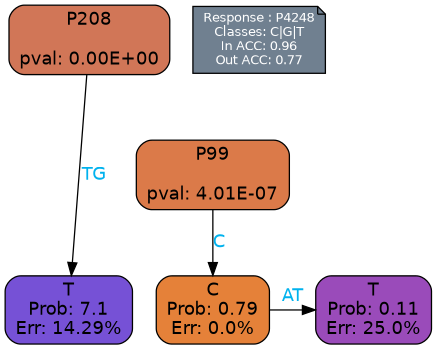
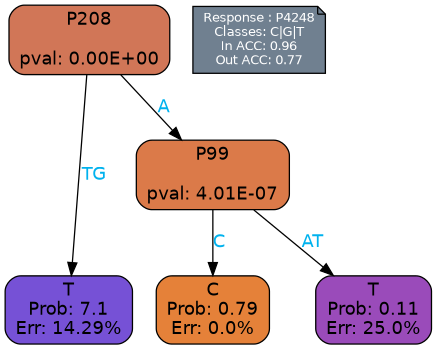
  digraph {
    ranksep=equally
    splines=polylines
    node [color=black fontname=helvetica shape=box style="filled, rounded"]
    edge [fontcolor=deepskyblue2 fontname=helvetica]
    n1 [fillcolor="#9a4bba" label="T\nProb: 0.11\nErr: 25.0%"]
    n2 [fillcolor="#e58139" label="C\nProb: 0.79\nErr: 0.0%"]
    n3 [fillcolor="#7651d6" label="T\nProb: 7.1\nErr: 14.29%"]
    n4 [align=left fillcolor=slategray fontcolor=white fontsize=10 label="Response : P4248\nClasses: C|G|T\nIn ACC: 0.96\nOut ACC: 0.77\n" shape=note style=filled]
    n5 [fillcolor="#d17657" label="P208\n\npval: 0.00E+00"]
    n6 [fillcolor="#db7a49" label="P99\n\npval: 4.01E-07"]
    subgraph sub_1 {
      rank=same
      n1
      n2
      n3
    }
    subgraph sub_2 {
      rank=same
      n4
      n5
    }
    n5 -> n3 [label=TG]
-   n2 -> n1 [label=AT]
+   n5 -> n6 [label=A]
+   n6 -> n1 [label=AT]
    n6 -> n2 [label=C]
  }
